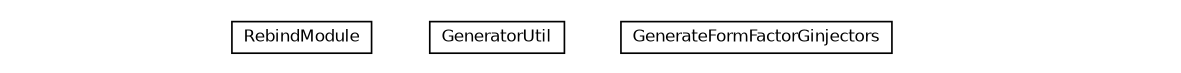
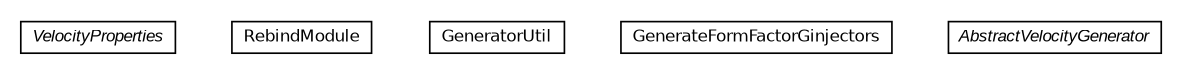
  digraph {
    nodesep=0.25
    rankdir=TB
    ranksep=0.5
    fontname="DejaVu Sans"
    node [fontcolor=black fontname="DejaVu Sans" fontsize=10.0 shape=plaintext]
+   n1 [label=<<table title="com.gwtplatform.mvp.rebind.velocity.VelocityProperties" border="0" cellborder="1" cellspacing="0" cellpadding="2" port="p" href="./VelocityProperties.html"> 		<tr><td><table border="0" cellspacing="0" cellpadding="1"> <tr><td align="center" balign="center"><font face="arial italic"> VelocityProperties </font></td></tr> 		</table></td></tr> 		</table>>]
    n2 [label=<<table title="com.gwtplatform.mvp.rebind.velocity.RebindModule" border="0" cellborder="1" cellspacing="0" cellpadding="2" port="p" href="./RebindModule.html"> 		<tr><td><table border="0" cellspacing="0" cellpadding="1"> <tr><td align="center" balign="center"> RebindModule </td></tr> 		</table></td></tr> 		</table>>]
    n3 [label=<<table title="com.gwtplatform.mvp.rebind.velocity.GeneratorUtil" border="0" cellborder="1" cellspacing="0" cellpadding="2" port="p" href="./GeneratorUtil.html"> 		<tr><td><table border="0" cellspacing="0" cellpadding="1"> <tr><td align="center" balign="center"> GeneratorUtil </td></tr> 		</table></td></tr> 		</table>>]
    n4 [label=<<table title="com.gwtplatform.mvp.rebind.velocity.GenerateFormFactorGinjectors" border="0" cellborder="1" cellspacing="0" cellpadding="2" port="p" href="./GenerateFormFactorGinjectors.html"> 		<tr><td><table border="0" cellspacing="0" cellpadding="1"> <tr><td align="center" balign="center"> GenerateFormFactorGinjectors </td></tr> 		</table></td></tr> 		</table>>]
+   n5 [label=<<table title="com.gwtplatform.mvp.rebind.velocity.AbstractVelocityGenerator" border="0" cellborder="1" cellspacing="0" cellpadding="2" port="p" href="./AbstractVelocityGenerator.html"> 		<tr><td><table border="0" cellspacing="0" cellpadding="1"> <tr><td align="center" balign="center"><font face="arial italic"> AbstractVelocityGenerator </font></td></tr> 		</table></td></tr> 		</table>>]
  }
